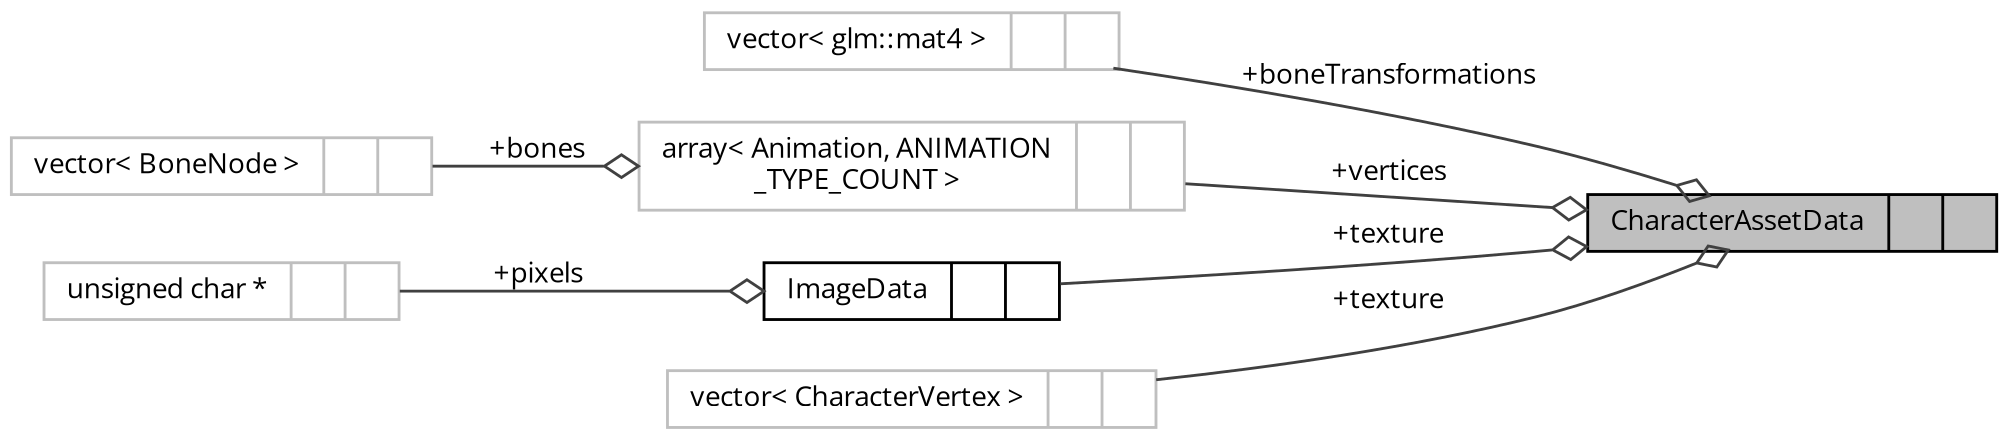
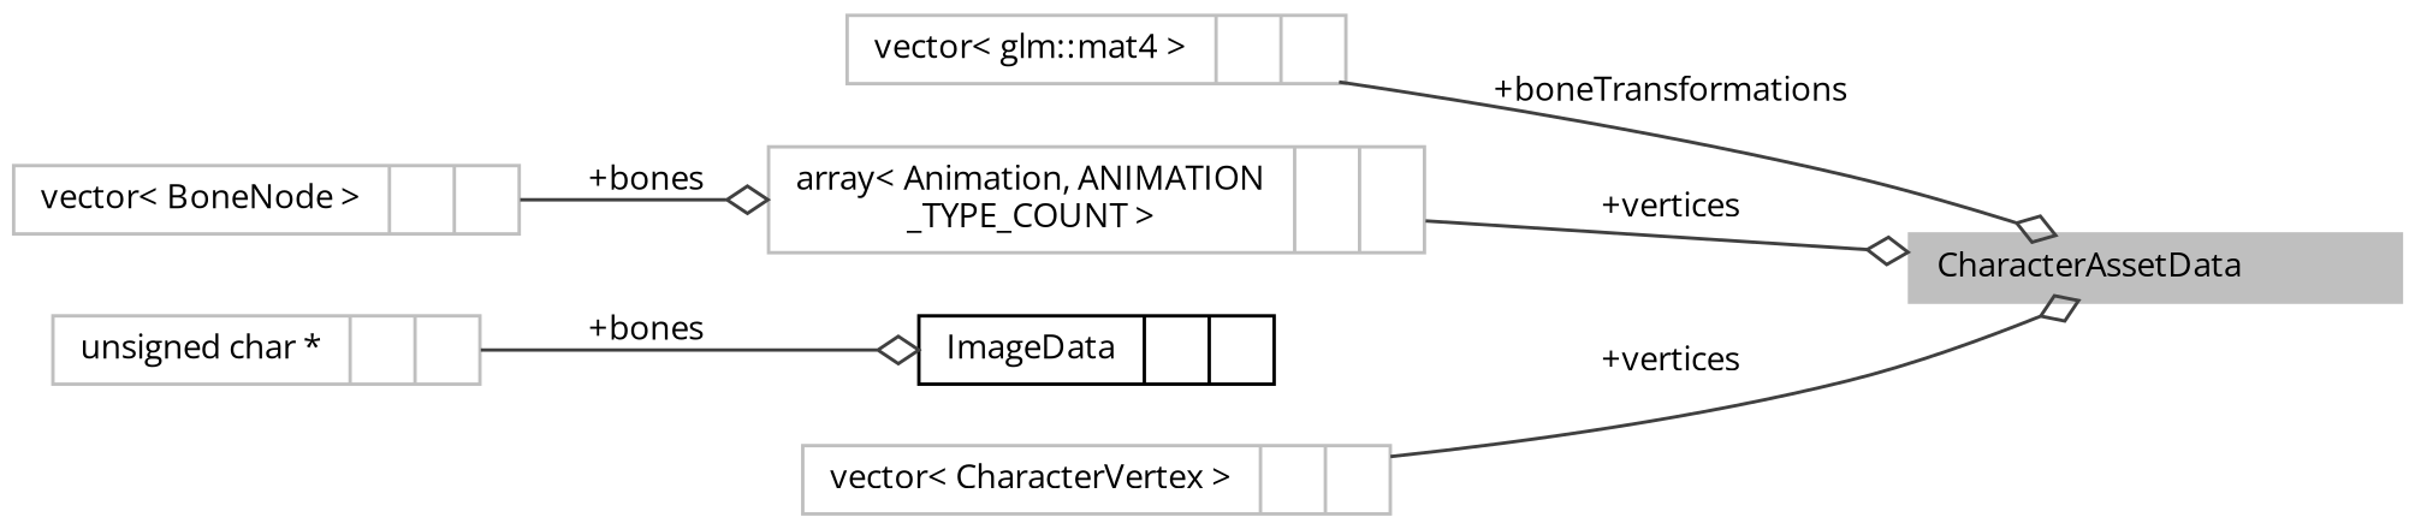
  digraph {
    fontname="Open Sans"
    rankdir=LR
    node [color=grey75 fillcolor=white fontname="Open Sans" fontsize=10 shape=record style=filled]
    edge [arrowhead=odiamond color=grey25 fontname="Open Sans" fontsize=10 labelfontname=Helvetica labelfontsize=10 style=solid]
-   n1 [color=black fillcolor=grey75 fontcolor=black height=0.2 label="{CharacterAssetData\n||}" width=0.4]
+   n1 [fillcolor=grey75 fontcolor=black height=0.2 label="{CharacterAssetData\n||}" width=0.4]
    n2 [height=0.2 label="{vector\< glm::mat4 \>\n||}" width=0.4]
    n3 [height=0.2 label="{vector\< BoneNode \>\n||}" width=0.4]
    n4 [height=0.2 label="{array\< Animation, ANIMATION\l_TYPE_COUNT \>\n||}" width=0.4]
    n5 [color=black height=0.2 label="{ImageData\n||}" width=0.4]
    n6 [height=0.2 label="{unsigned char *\n||}" width=0.4]
    n7 [height=0.2 label="{vector\< CharacterVertex \>\n||}" width=0.4]
    n2 -> n1 [label=" +boneTransformations"]
    n3 -> n4 [label=" +bones"]
    n4 -> n1 [label=" +vertices"]
-   n5 -> n1 [label=" +texture"]
-   n6 -> n5 [label=" +pixels"]
-   n7 -> n1 [label=" +texture"]
+   n6 -> n5 [label=" +bones"]
+   n7 -> n1 [label=" +vertices"]
  }
